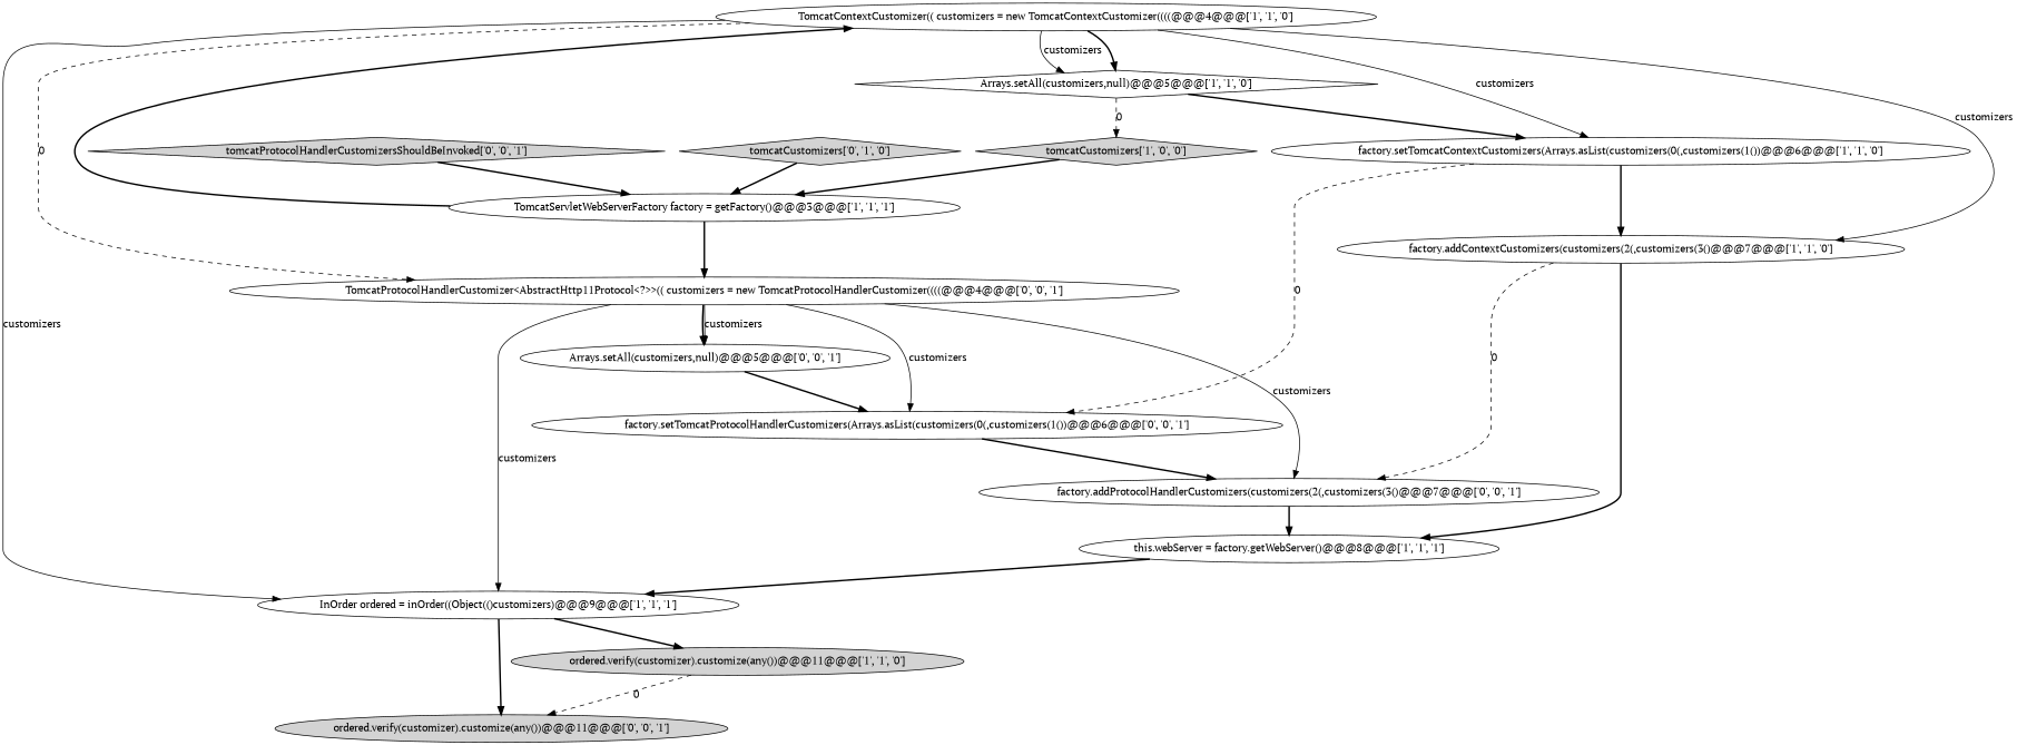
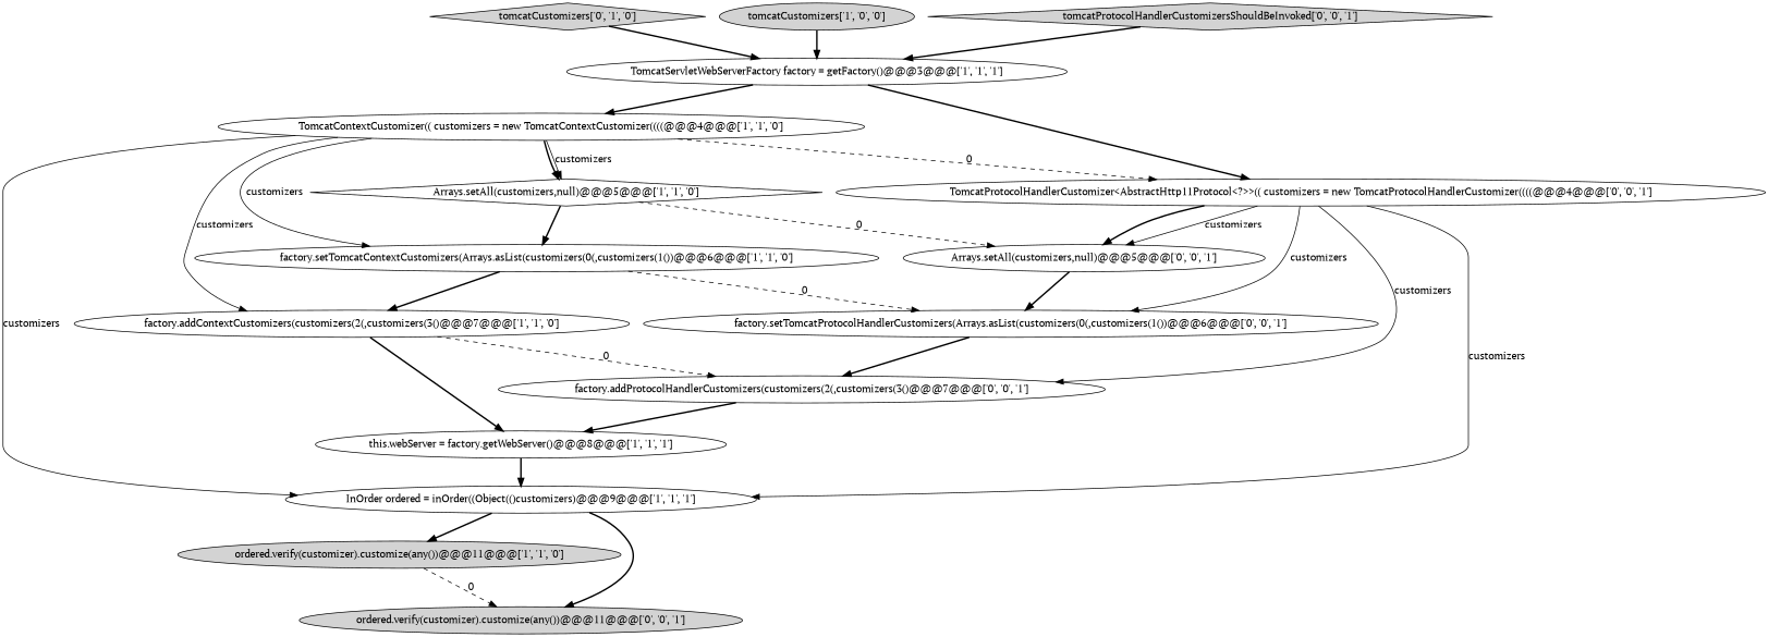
  digraph {
    fontname="PT Serif"
    node [fillcolor=white fontname="PT Serif" shape=ellipse style=filled]
    edge [fontname="PT Serif" style=bold]
    n1 [label="Arrays.setAll(customizers,null)@@@5@@@['0', '0', '1']"]
    n2 [label="factory.setTomcatProtocolHandlerCustomizers(Arrays.asList(customizers(0(,customizers(1())@@@6@@@['0', '0', '1']"]
    n3 [label="factory.addProtocolHandlerCustomizers(customizers(2(,customizers(3()@@@7@@@['0', '0', '1']"]
    n4 [label="TomcatServletWebServerFactory factory = getFactory()@@@3@@@['1', '1', '1']"]
    n5 [label="TomcatContextCustomizer(( customizers = new TomcatContextCustomizer((((@@@4@@@['1', '1', '0']"]
    n6 [label="TomcatProtocolHandlerCustomizer<AbstractHttp11Protocol<?>>(( customizers = new TomcatProtocolHandlerCustomizer((((@@@4@@@['0', '0', '1']"]
    n7 [label="InOrder ordered = inOrder((Object(()customizers)@@@9@@@['1', '1', '1']"]
    n8 [label="factory.addContextCustomizers(customizers(2(,customizers(3()@@@7@@@['1', '1', '0']"]
    n9 [label="factory.setTomcatContextCustomizers(Arrays.asList(customizers(0(,customizers(1())@@@6@@@['1', '1', '0']"]
    n10 [label="Arrays.setAll(customizers,null)@@@5@@@['1', '1', '0']" shape=diamond]
    n11 [fillcolor=lightgray label="ordered.verify(customizer).customize(any())@@@11@@@['1', '1', '0']"]
    n12 [fillcolor=lightgray label="ordered.verify(customizer).customize(any())@@@11@@@['0', '0', '1']"]
    n13 [label="this.webServer = factory.getWebServer()@@@8@@@['1', '1', '1']"]
    n14 [fillcolor=lightgray label="tomcatCustomizers['0', '1', '0']" shape=diamond]
-   n15 [fillcolor=lightgray label="tomcatCustomizers['1', '0', '0']" shape=diamond]
+   n15 [fillcolor=lightgray label="tomcatCustomizers['1', '0', '0']"]
    n16 [fillcolor=lightgray label="tomcatProtocolHandlerCustomizersShouldBeInvoked['0', '0', '1']" shape=diamond]
    n1 -> n2
    n2 -> n3
    n3 -> n13
    n4 -> n5
    n4 -> n6
    n5 -> n6 [label=0 style=dashed]
    n5 -> n7 [label=customizers style=solid]
    n5 -> n8 [label=customizers style=solid]
    n5 -> n9 [label=customizers style=solid]
    n5 -> n10
    n5 -> n10 [label=customizers style=solid]
    n6 -> n1
    n6 -> n1 [label=customizers style=solid]
    n6 -> n2 [label=customizers style=solid]
    n6 -> n3 [label=customizers style=solid]
    n6 -> n7 [label=customizers style=solid]
    n7 -> n11
    n7 -> n12
    n8 -> n3 [label=0 style=dashed]
    n8 -> n13
    n9 -> n2 [label=0 style=dashed]
    n9 -> n8
-   n10 -> n15 [label=0 style=dashed]
+   n10 -> n1 [label=0 style=dashed]
    n10 -> n9
    n11 -> n12 [label=0 style=dashed]
    n13 -> n7
    n14 -> n4
    n15 -> n4
    n16 -> n4
  }
